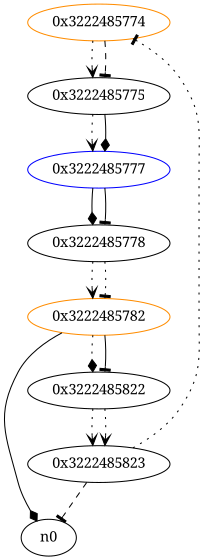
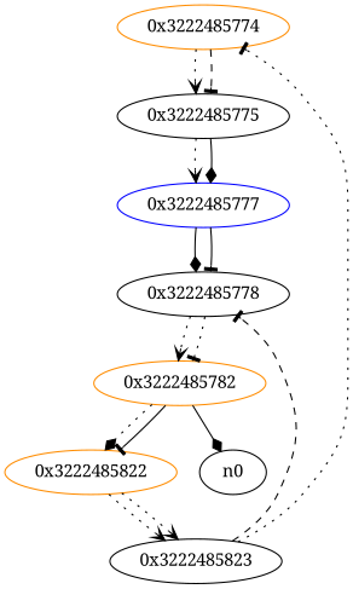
  digraph {
    fontname="Noto Serif"
    node [color=black fontname="Noto Serif"]
    edge [arrowhead=tee fontname="Noto Serif" style=dotted]
    n1 [color=darkorange label="0x3222485774"]
    n2 [label="0x3222485775"]
    n3 [color=blue label="0x3222485777"]
    n4 [label="0x3222485778"]
    n5 [color=darkorange label="0x3222485782"]
-   n6 [label="0x3222485822"]
+   n6 [color=darkorange label="0x3222485822"]
    n0
    n7 [label="0x3222485823"]
    n1 -> n2 [arrowhead=vee]
    n1 -> n2 [style=dashed]
    n2 -> n3 [arrowhead=vee]
    n2 -> n3 [arrowhead=diamond style=solid]
    n3 -> n4 [arrowhead=diamond style=solid]
    n3 -> n4 [style=solid]
    n4 -> n5 [arrowhead=vee]
    n4 -> n5
    n5 -> n6 [arrowhead=diamond]
    n5 -> n6 [style=solid]
    n5 -> n0 [arrowhead=diamond style=solid]
    n6 -> n7 [arrowhead=vee]
    n6 -> n7 [arrowhead=vee]
    n7 -> n1
-   n7 -> n0 [style=dashed]
+   n7 -> n4 [style=dashed]
  }
